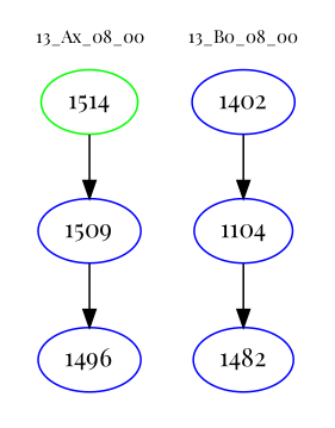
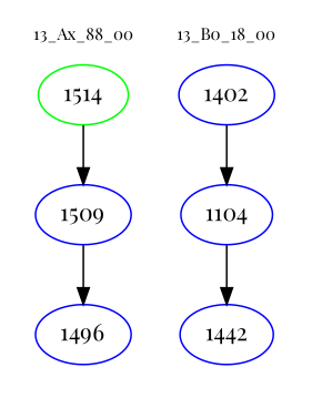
  digraph {
    fontname="Playfair Display"
    node [color=blue fontname="Playfair Display"]
    edge [color=black fontname="Playfair Display"]
    n1 [color=green label=1514]
    n2 [label=1509]
    n3 [label=1496]
    n4 [label=1402]
    n5 [label=1104]
-   n6 [label=1482]
+   n6 [label=1442]
    subgraph cluster_1 {
      color=white
      fontsize=10
-     label="13_Ax_08_00"
+     label="13_Ax_88_00"
      n1
      n2
      n3
    }
    subgraph cluster_2 {
      color=white
      fontsize=10
-     label="13_B0_08_00"
+     label="13_B0_18_00"
      n4
      n5
      n6
    }
    n1 -> n2
    n2 -> n3
    n4 -> n5
    n5 -> n6
  }
